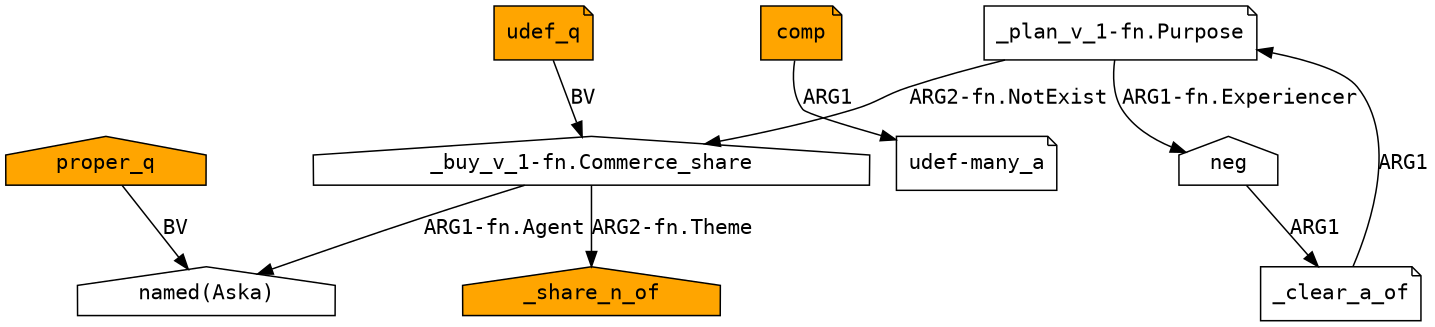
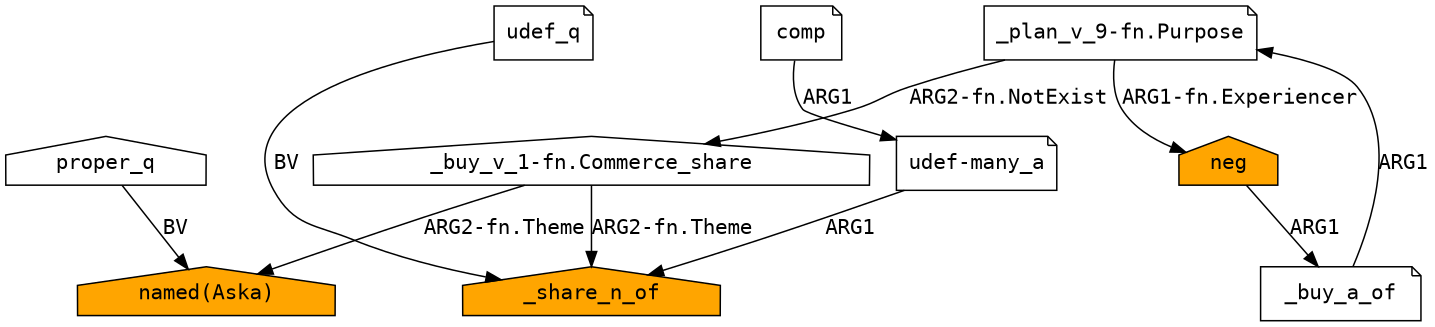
  digraph {
    fontname="DejaVu Sans Mono"
    node [fillcolor=white fontname="DejaVu Sans Mono" shape=house style=filled]
    edge [fontname="DejaVu Sans Mono"]
-   proper_q [fillcolor=orange]
-   "named(Aska)"
-   _clear_a_of [shape=note]
-   "_plan_v_1-fn.Purpose" [shape=note]
+   proper_q
+   "named(Aska)" [fillcolor=orange]
+   _clear_a_of [shape=note label=_buy_a_of]
+   "_plan_v_1-fn.Purpose" [shape=note label="_plan_v_9-fn.Purpose"]
    n5 [label="_buy_v_1-fn.Commerce_share"]
-   neg
+   neg [fillcolor=orange]
    _share_n_of [fillcolor=orange]
-   comp [fillcolor=orange shape=note]
+   comp [shape=note]
    n9 [label="udef-many_a" shape=note]
-   udef_q [fillcolor=orange shape=note]
+   udef_q [shape=note]
    proper_q -> "named(Aska)" [label=BV]
    _clear_a_of -> "_plan_v_1-fn.Purpose" [label=ARG1]
    "_plan_v_1-fn.Purpose" -> n5 [label="ARG2-fn.NotExist"]
    "_plan_v_1-fn.Purpose" -> neg [label="ARG1-fn.Experiencer"]
-   n5 -> "named(Aska)" [label="ARG1-fn.Agent"]
+   n5 -> "named(Aska)" [label="ARG2-fn.Theme"]
    n5 -> _share_n_of [label="ARG2-fn.Theme"]
    neg -> _clear_a_of [label=ARG1]
    comp -> n9 [label=ARG1]
-   udef_q -> n5 [label=BV]
+   n9 -> _share_n_of [label=ARG1]
+   udef_q -> _share_n_of [label=BV]
  }
